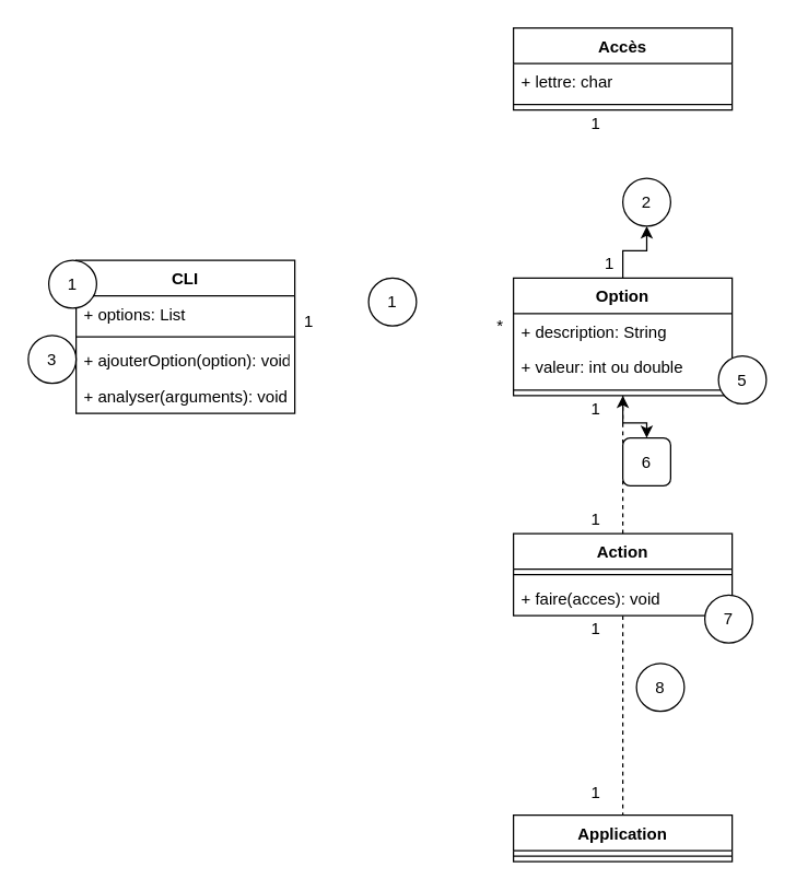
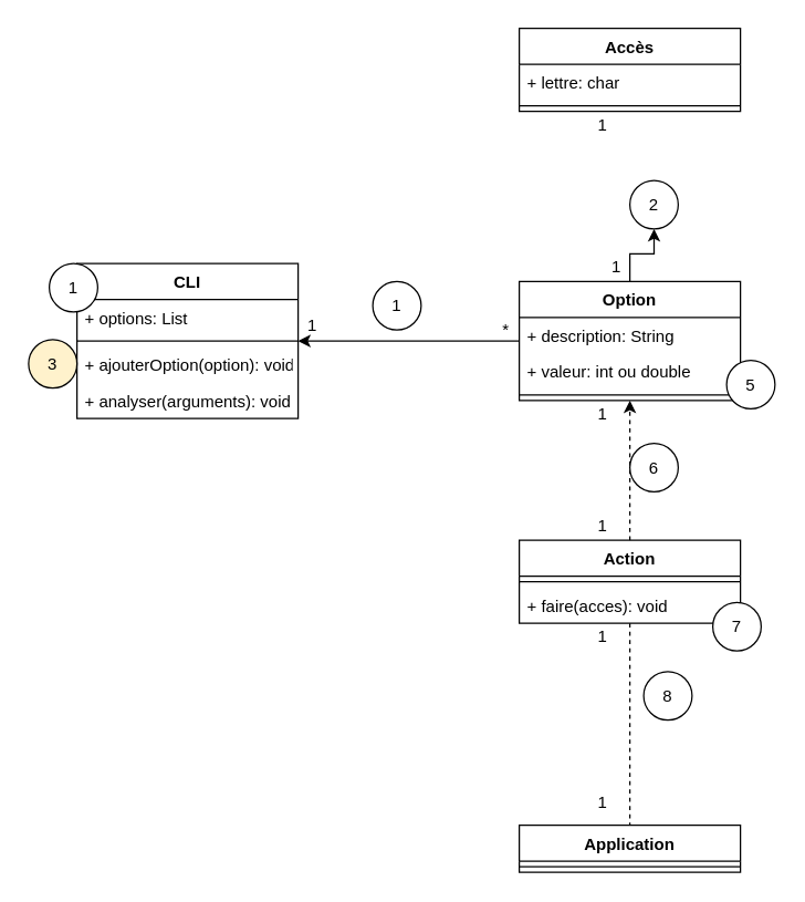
  <mxCell id="0" />
  <mxCell id="1" parent="0" />
  <mxCell id="2" value="CLI" style="swimlane;fontStyle=1;align=center;verticalAlign=top;childLayout=stackLayout;horizontal=1;startSize=26;horizontalStack=0;resizeParent=1;resizeParentMax=0;resizeLast=0;collapsible=1;marginBottom=0;" vertex="1" parent="1"><mxGeometry x="55" y="190" width="160" height="112" as="geometry" /></mxCell>
  <mxCell id="3" value="+ options: List" style="text;strokeColor=none;fillColor=none;align=left;verticalAlign=top;spacingLeft=4;spacingRight=4;overflow=hidden;rotatable=0;points=[[0,0.5],[1,0.5]];portConstraint=eastwest;" vertex="1" parent="2"><mxGeometry y="26" width="160" height="26" as="geometry" /></mxCell>
  <mxCell id="4" value="" style="line;strokeWidth=1;fillColor=none;align=left;verticalAlign=middle;spacingTop=-1;spacingLeft=3;spacingRight=3;rotatable=0;labelPosition=right;points=[];portConstraint=eastwest;" vertex="1" parent="2"><mxGeometry y="52" width="160" height="8" as="geometry" /></mxCell>
  <mxCell id="5" value="+ ajouterOption(option): void" style="text;strokeColor=none;fillColor=none;align=left;verticalAlign=top;spacingLeft=4;spacingRight=4;overflow=hidden;rotatable=0;points=[[0,0.5],[1,0.5]];portConstraint=eastwest;" vertex="1" parent="2"><mxGeometry y="60" width="160" height="26" as="geometry" /></mxCell>
  <mxCell id="6" value="+ analyser(arguments): void" style="text;strokeColor=none;fillColor=none;align=left;verticalAlign=top;spacingLeft=4;spacingRight=4;overflow=hidden;rotatable=0;points=[[0,0.5],[1,0.5]];portConstraint=eastwest;" vertex="1" parent="2"><mxGeometry y="86" width="160" height="26" as="geometry" /></mxCell>
- <mxCell id="7" value="" style="edgeStyle=orthogonalEdgeStyle;rounded=0;orthogonalLoop=1;jettySize=auto;html=1;" edge="1" parent="1" source="9" target="34"><mxGeometry relative="1" as="geometry" /></mxCell>
+ <mxCell id="7" value="" style="edgeStyle=orthogonalEdgeStyle;rounded=0;orthogonalLoop=1;jettySize=auto;html=1;" edge="1" parent="1" source="9" target="2"><mxGeometry relative="1" as="geometry" /></mxCell>
  <mxCell id="8" style="edgeStyle=orthogonalEdgeStyle;rounded=0;orthogonalLoop=1;jettySize=auto;html=1;" edge="1" parent="1" source="9" target="33"><mxGeometry relative="1" as="geometry" /></mxCell>
  <mxCell id="9" value="Option" style="swimlane;fontStyle=1;align=center;verticalAlign=top;childLayout=stackLayout;horizontal=1;startSize=26;horizontalStack=0;resizeParent=1;resizeParentMax=0;resizeLast=0;collapsible=1;marginBottom=0;" vertex="1" parent="1"><mxGeometry x="375" y="203" width="160" height="86" as="geometry" /></mxCell>
  <mxCell id="10" value="+ description: String" style="text;strokeColor=none;fillColor=none;align=left;verticalAlign=top;spacingLeft=4;spacingRight=4;overflow=hidden;rotatable=0;points=[[0,0.5],[1,0.5]];portConstraint=eastwest;" vertex="1" parent="9"><mxGeometry y="26" width="160" height="26" as="geometry" /></mxCell>
  <mxCell id="11" value="+ valeur: int ou double" style="text;strokeColor=none;fillColor=none;align=left;verticalAlign=top;spacingLeft=4;spacingRight=4;overflow=hidden;rotatable=0;points=[[0,0.5],[1,0.5]];portConstraint=eastwest;" vertex="1" parent="9"><mxGeometry y="52" width="160" height="26" as="geometry" /></mxCell>
  <mxCell id="12" value="" style="line;strokeWidth=1;fillColor=none;align=left;verticalAlign=middle;spacingTop=-1;spacingLeft=3;spacingRight=3;rotatable=0;labelPosition=right;points=[];portConstraint=eastwest;" vertex="1" parent="9"><mxGeometry y="78" width="160" height="8" as="geometry" /></mxCell>
  <mxCell id="13" value="Accès" style="swimlane;fontStyle=1;align=center;verticalAlign=top;childLayout=stackLayout;horizontal=1;startSize=26;horizontalStack=0;resizeParent=1;resizeParentMax=0;resizeLast=0;collapsible=1;marginBottom=0;" vertex="1" parent="1"><mxGeometry x="375" y="20" width="160" height="60" as="geometry" /></mxCell>
  <mxCell id="14" value="+ lettre: char" style="text;strokeColor=none;fillColor=none;align=left;verticalAlign=top;spacingLeft=4;spacingRight=4;overflow=hidden;rotatable=0;points=[[0,0.5],[1,0.5]];portConstraint=eastwest;" vertex="1" parent="13"><mxGeometry y="26" width="160" height="26" as="geometry" /></mxCell>
  <mxCell id="15" value="" style="line;strokeWidth=1;fillColor=none;align=left;verticalAlign=middle;spacingTop=-1;spacingLeft=3;spacingRight=3;rotatable=0;labelPosition=right;points=[];portConstraint=eastwest;" vertex="1" parent="13"><mxGeometry y="52" width="160" height="8" as="geometry" /></mxCell>
  <mxCell id="16" style="edgeStyle=orthogonalEdgeStyle;rounded=0;orthogonalLoop=1;jettySize=auto;html=1;entryX=0.5;entryY=0;entryDx=0;entryDy=0;dashed=1;endArrow=none;" edge="1" parent="1" source="18" target="23"><mxGeometry relative="1" as="geometry" /></mxCell>
  <mxCell id="17" style="edgeStyle=orthogonalEdgeStyle;rounded=0;orthogonalLoop=1;jettySize=auto;html=1;dashed=1;" edge="1" parent="1" source="18" target="9"><mxGeometry relative="1" as="geometry" /></mxCell>
  <mxCell id="18" value="Action" style="swimlane;fontStyle=1;align=center;verticalAlign=top;childLayout=stackLayout;horizontal=1;startSize=26;horizontalStack=0;resizeParent=1;resizeParentMax=0;resizeLast=0;collapsible=1;marginBottom=0;" vertex="1" parent="1"><mxGeometry x="375" y="390" width="160" height="60" as="geometry" /></mxCell>
  <mxCell id="19" value="" style="line;strokeWidth=1;fillColor=none;align=left;verticalAlign=middle;spacingTop=-1;spacingLeft=3;spacingRight=3;rotatable=0;labelPosition=right;points=[];portConstraint=eastwest;" vertex="1" parent="18"><mxGeometry y="26" width="160" height="8" as="geometry" /></mxCell>
  <mxCell id="20" value="+ faire(acces): void" style="text;strokeColor=none;fillColor=none;align=left;verticalAlign=top;spacingLeft=4;spacingRight=4;overflow=hidden;rotatable=0;points=[[0,0.5],[1,0.5]];portConstraint=eastwest;" vertex="1" parent="18"><mxGeometry y="34" width="160" height="26" as="geometry" /></mxCell>
  <mxCell id="21" value="*" style="text;html=1;align=center;verticalAlign=middle;resizable=0;points=[];autosize=1;strokeColor=none;" vertex="1" parent="1"><mxGeometry x="355" y="228" width="20" height="20" as="geometry" /></mxCell>
  <mxCell id="22" value="1" style="text;html=1;align=center;verticalAlign=middle;resizable=0;points=[];autosize=1;strokeColor=none;" vertex="1" parent="1"><mxGeometry x="215" y="225" width="20" height="20" as="geometry" /></mxCell>
  <mxCell id="23" value="Application" style="swimlane;fontStyle=1;align=center;verticalAlign=top;childLayout=stackLayout;horizontal=1;startSize=26;horizontalStack=0;resizeParent=1;resizeParentMax=0;resizeLast=0;collapsible=1;marginBottom=0;" vertex="1" parent="1"><mxGeometry x="375" y="596" width="160" height="34" as="geometry" /></mxCell>
  <mxCell id="24" value="" style="line;strokeWidth=1;fillColor=none;align=left;verticalAlign=middle;spacingTop=-1;spacingLeft=3;spacingRight=3;rotatable=0;labelPosition=right;points=[];portConstraint=eastwest;" vertex="1" parent="23"><mxGeometry y="26" width="160" height="8" as="geometry" /></mxCell>
  <mxCell id="25" value="1" style="text;html=1;align=center;verticalAlign=middle;resizable=0;points=[];autosize=1;strokeColor=none;" vertex="1" parent="1"><mxGeometry x="435" y="183" width="20" height="20" as="geometry" /></mxCell>
  <mxCell id="26" value="1" style="text;html=1;align=center;verticalAlign=middle;resizable=0;points=[];autosize=1;strokeColor=none;" vertex="1" parent="1"><mxGeometry x="425" y="80" width="20" height="20" as="geometry" /></mxCell>
  <mxCell id="27" value="1" style="text;html=1;align=center;verticalAlign=middle;resizable=0;points=[];autosize=1;strokeColor=none;" vertex="1" parent="1"><mxGeometry x="425" y="370" width="20" height="20" as="geometry" /></mxCell>
  <mxCell id="28" value="1" style="text;html=1;align=center;verticalAlign=middle;resizable=0;points=[];autosize=1;strokeColor=none;" vertex="1" parent="1"><mxGeometry x="425" y="289" width="20" height="20" as="geometry" /></mxCell>
  <mxCell id="29" value="1" style="text;html=1;align=center;verticalAlign=middle;resizable=0;points=[];autosize=1;strokeColor=none;" vertex="1" parent="1"><mxGeometry x="425" y="450" width="20" height="20" as="geometry" /></mxCell>
  <mxCell id="30" value="1" style="text;html=1;align=center;verticalAlign=middle;resizable=0;points=[];autosize=1;strokeColor=none;" vertex="1" parent="1"><mxGeometry x="425" y="570" width="20" height="20" as="geometry" /></mxCell>
  <mxCell id="31" value="1" style="ellipse;whiteSpace=wrap;html=1;aspect=fixed;" vertex="1" parent="1"><mxGeometry x="35" y="190" width="35" height="35" as="geometry" /></mxCell>
  <mxCell id="32" value="1" style="ellipse;whiteSpace=wrap;html=1;aspect=fixed;" vertex="1" parent="1"><mxGeometry x="269" y="203" width="35" height="35" as="geometry" /></mxCell>
  <mxCell id="33" value="2" style="ellipse;whiteSpace=wrap;html=1;aspect=fixed;" vertex="1" parent="1"><mxGeometry x="455" y="130" width="35" height="35" as="geometry" /></mxCell>
- <mxCell id="34" value="6" style="whiteSpace=wrap;html=1;aspect=fixed;rounded=1;" vertex="1" parent="1"><mxGeometry x="455" y="320" width="35" height="35" as="geometry" /></mxCell>
+ <mxCell id="34" value="6" style="ellipse;whiteSpace=wrap;html=1;aspect=fixed;" vertex="1" parent="1"><mxGeometry x="455" y="320" width="35" height="35" as="geometry" /></mxCell>
  <mxCell id="35" value="8" style="ellipse;whiteSpace=wrap;html=1;aspect=fixed;" vertex="1" parent="1"><mxGeometry x="465" y="485" width="35" height="35" as="geometry" /></mxCell>
  <mxCell id="36" value="7" style="ellipse;whiteSpace=wrap;html=1;aspect=fixed;" vertex="1" parent="1"><mxGeometry x="515" y="435" width="35" height="35" as="geometry" /></mxCell>
- <mxCell id="37" value="3" style="ellipse;whiteSpace=wrap;html=1;aspect=fixed;" vertex="1" parent="1"><mxGeometry x="20" y="245" width="35" height="35" as="geometry" /></mxCell>
+ <mxCell id="37" value="3" style="ellipse;whiteSpace=wrap;html=1;aspect=fixed;fillColor=#fff2cc;" vertex="1" parent="1"><mxGeometry x="20" y="245" width="35" height="35" as="geometry" /></mxCell>
  <mxCell id="38" value="5" style="ellipse;whiteSpace=wrap;html=1;aspect=fixed;" vertex="1" parent="1"><mxGeometry x="525" y="260" width="35" height="35" as="geometry" /></mxCell>
